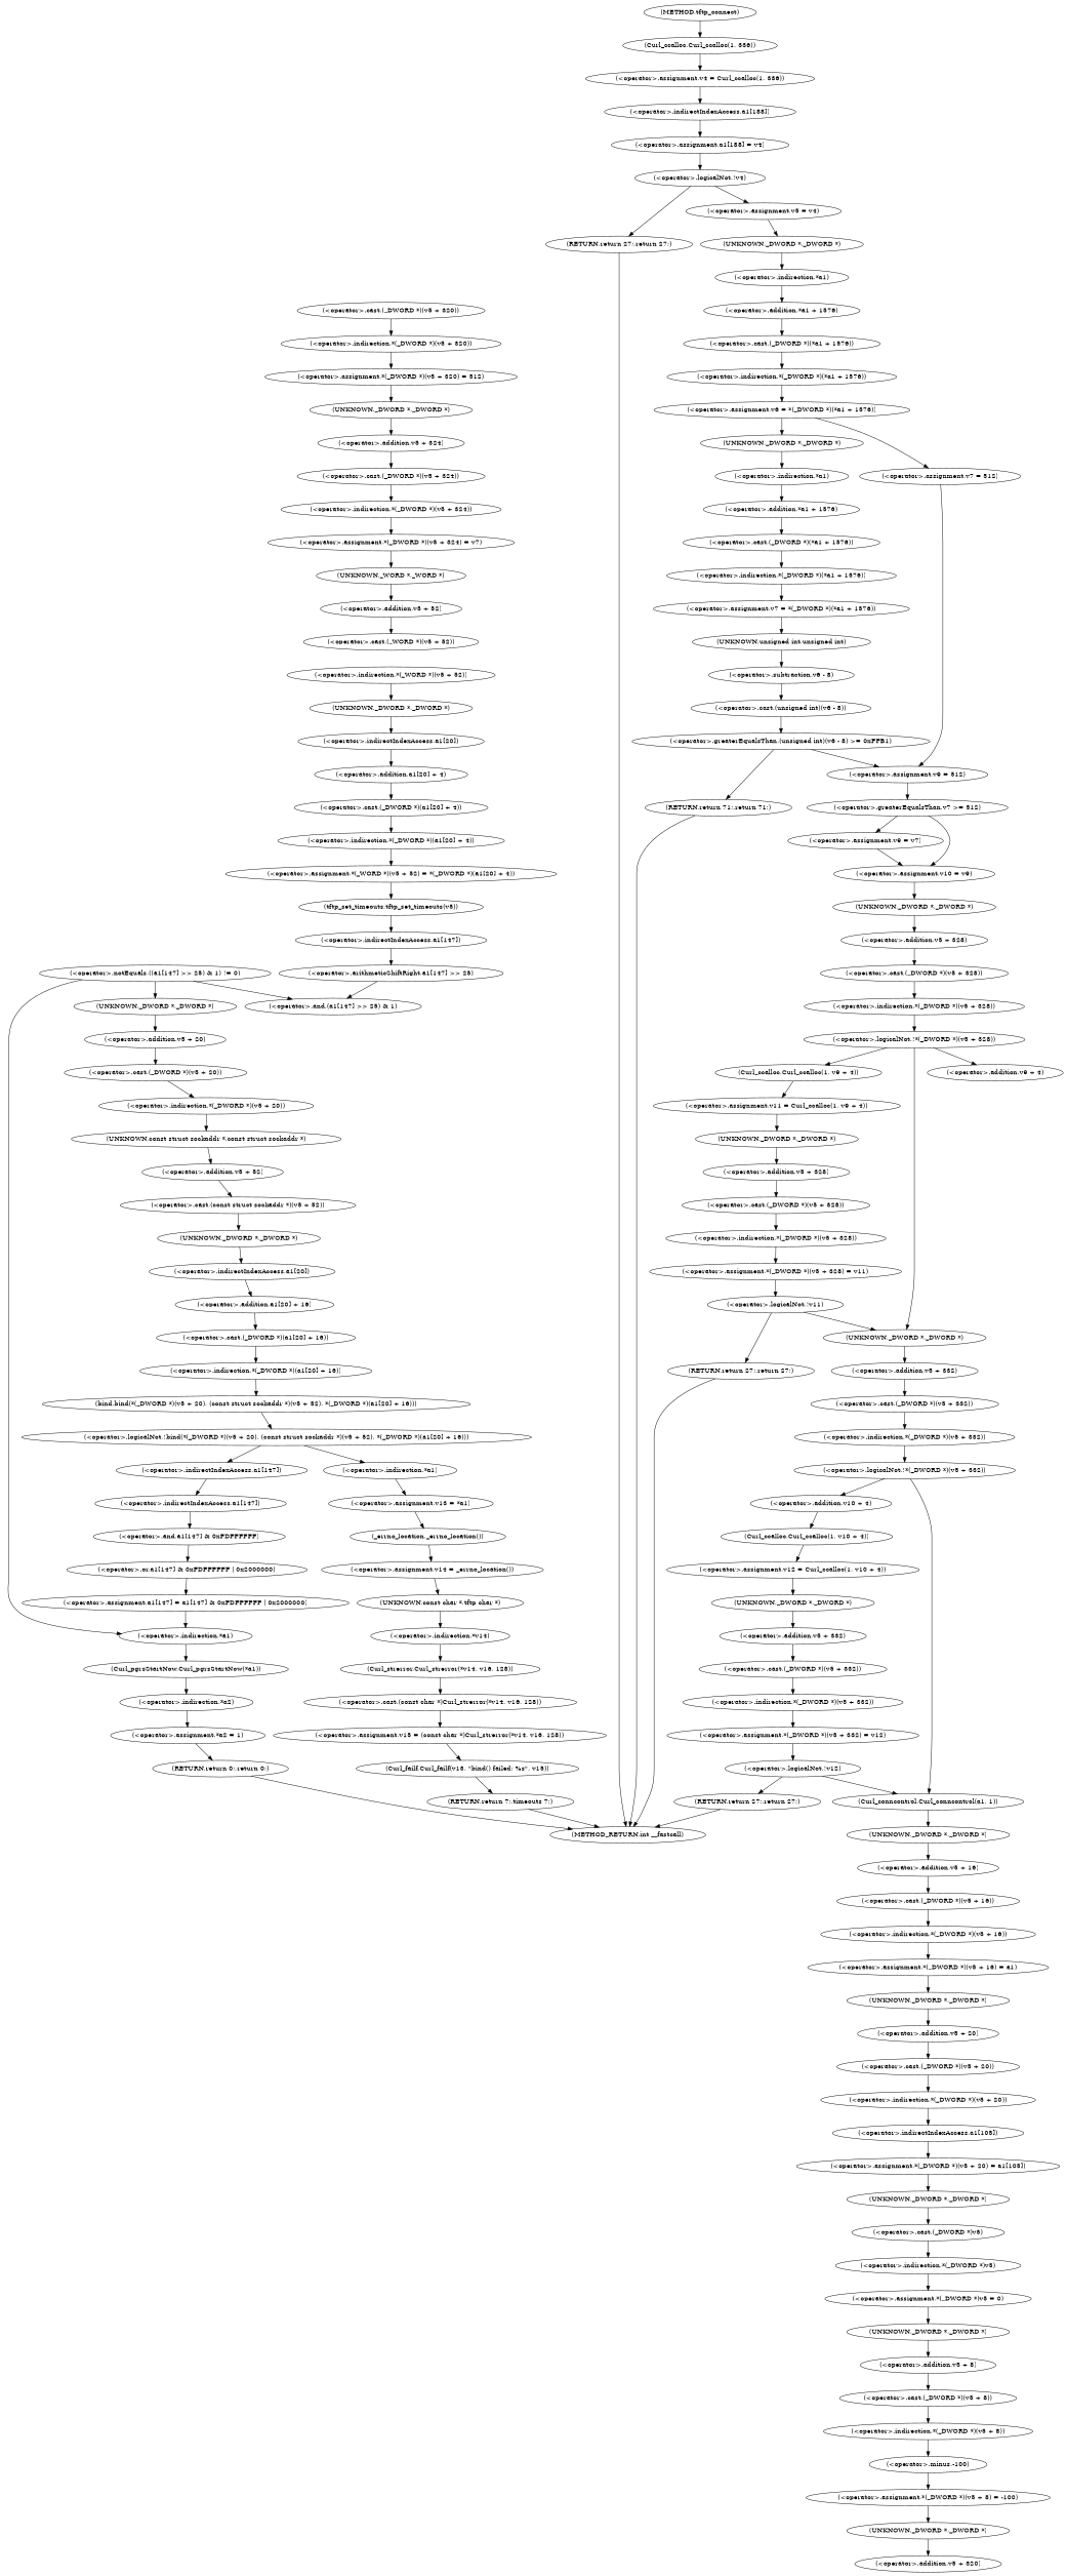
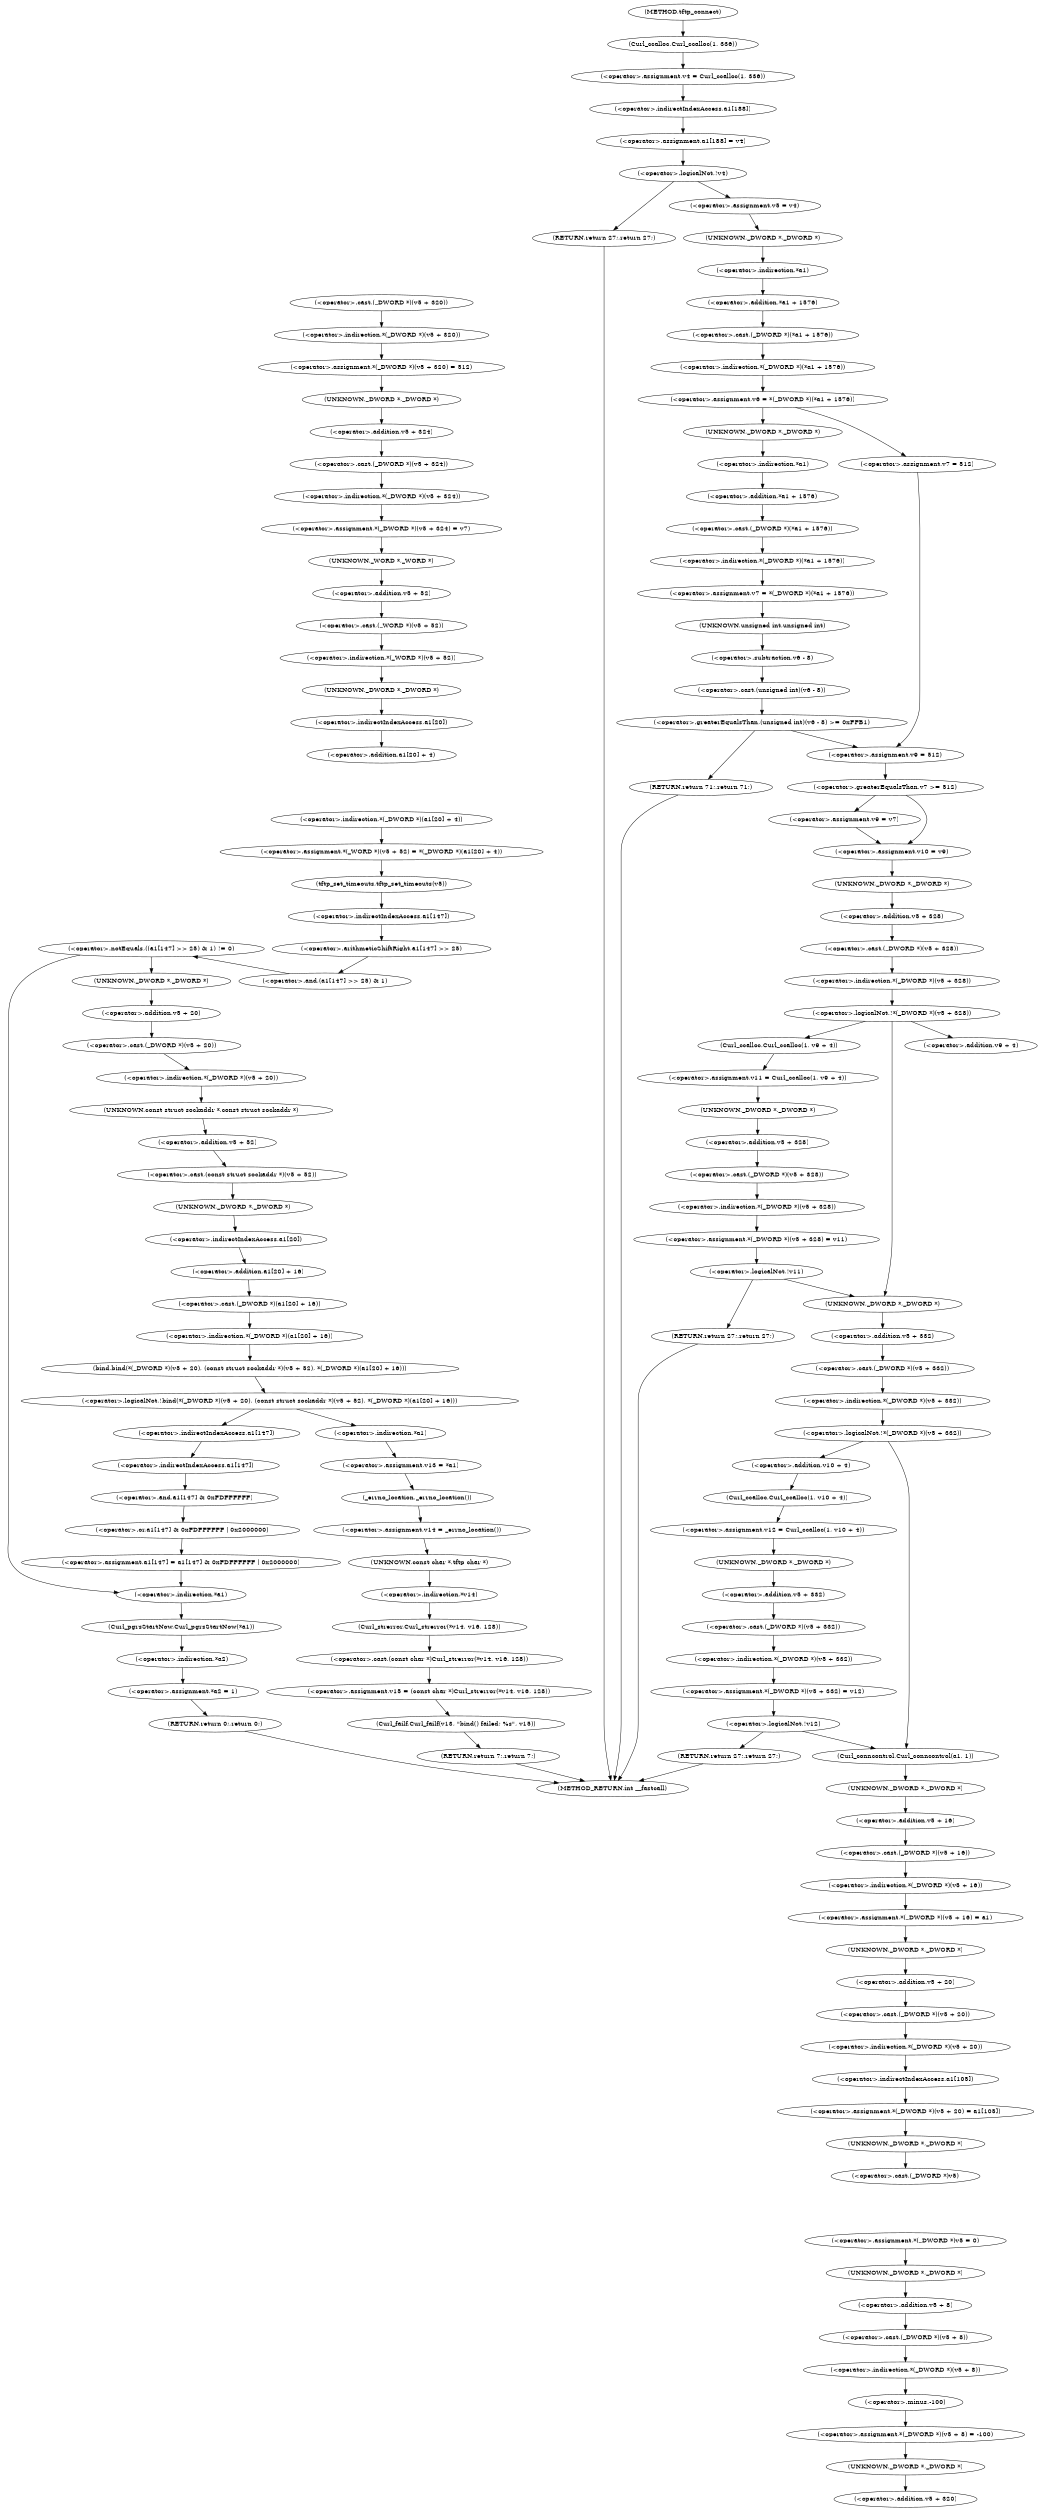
  digraph {
    n1 [label="(<operator>.assignment,v4 = Curl_ccalloc(1, 336))"]
    n2 [label="(<operator>.indirectIndexAccess,a1[188])"]
    n3 [label="(<operator>.assignment,a1[188] = v4)"]
    n4 [label="(Curl_ccalloc,Curl_ccalloc(1, 336))"]
    n5 [label="(<operator>.logicalNot,!v4)"]
    n6 [label="(RETURN,return 27;,return 27;)"]
    n7 [label="(<operator>.assignment,v5 = v4)"]
    n8 [label="(METHOD_RETURN,int __fastcall)"]
    n9 [label="(UNKNOWN,_DWORD *,_DWORD *)"]
    n10 [label="(<operator>.indirection,*a1)"]
    n11 [label="(<operator>.assignment,v6 = *(_DWORD *)(*a1 + 1576))"]
    n12 [label="(UNKNOWN,_DWORD *,_DWORD *)"]
    n13 [label="(<operator>.assignment,v7 = 512)"]
    n14 [label="(<operator>.indirection,*a1)"]
    n15 [label="(<operator>.assignment,v9 = 512)"]
    n16 [label="(<operator>.indirection,*(_DWORD *)(*a1 + 1576))"]
    n17 [label="(<operator>.cast,(_DWORD *)(*a1 + 1576))"]
    n18 [label="(<operator>.addition,*a1 + 1576)"]
    n19 [label="(<operator>.assignment,v7 = *(_DWORD *)(*a1 + 1576))"]
    n20 [label="(UNKNOWN,unsigned int,unsigned int)"]
    n21 [label="(<operator>.subtraction,v6 - 8)"]
    n22 [label="(<operator>.indirection,*(_DWORD *)(*a1 + 1576))"]
    n23 [label="(<operator>.cast,(_DWORD *)(*a1 + 1576))"]
    n24 [label="(<operator>.addition,*a1 + 1576)"]
    n25 [label="(<operator>.greaterEqualsThan,(unsigned int)(v6 - 8) >= 0xFFB1)"]
    n26 [label="(RETURN,return 71;,return 71;)"]
    n27 [label="(<operator>.greaterEqualsThan,v7 >= 512)"]
    n28 [label="(<operator>.cast,(unsigned int)(v6 - 8))"]
    n29 [label="(<operator>.assignment,v9 = v7)"]
    n30 [label="(<operator>.assignment,v10 = v9)"]
    n31 [label="(UNKNOWN,_DWORD *,_DWORD *)"]
    n32 [label="(<operator>.addition,v5 + 328)"]
    n33 [label="(<operator>.logicalNot,!*(_DWORD *)(v5 + 328))"]
    n34 [label="(<operator>.addition,v9 + 4)"]
    n35 [label="(UNKNOWN,_DWORD *,_DWORD *)"]
    n36 [label="(Curl_ccalloc,Curl_ccalloc(1, v9 + 4))"]
    n37 [label="(<operator>.addition,v5 + 332)"]
    n38 [label="(<operator>.indirection,*(_DWORD *)(v5 + 328))"]
    n39 [label="(<operator>.cast,(_DWORD *)(v5 + 328))"]
    n40 [label="(<operator>.assignment,v11 = Curl_ccalloc(1, v9 + 4))"]
    n41 [label="(UNKNOWN,_DWORD *,_DWORD *)"]
    n42 [label="(<operator>.addition,v5 + 328)"]
    n43 [label="(<operator>.assignment,*(_DWORD *)(v5 + 328) = v11)"]
    n44 [label="(<operator>.logicalNot,!v11)"]
    n45 [label="(RETURN,return 27;,return 27;)"]
    n46 [label="(<operator>.indirection,*(_DWORD *)(v5 + 328))"]
    n47 [label="(<operator>.cast,(_DWORD *)(v5 + 328))"]
    n48 [label="(<operator>.logicalNot,!*(_DWORD *)(v5 + 332))"]
    n49 [label="(<operator>.addition,v10 + 4)"]
    n50 [label="(Curl_conncontrol,Curl_conncontrol(a1, 1))"]
    n51 [label="(Curl_ccalloc,Curl_ccalloc(1, v10 + 4))"]
    n52 [label="(UNKNOWN,_DWORD *,_DWORD *)"]
    n53 [label="(<operator>.indirection,*(_DWORD *)(v5 + 332))"]
    n54 [label="(<operator>.cast,(_DWORD *)(v5 + 332))"]
    n55 [label="(<operator>.assignment,v12 = Curl_ccalloc(1, v10 + 4))"]
    n56 [label="(UNKNOWN,_DWORD *,_DWORD *)"]
    n57 [label="(<operator>.addition,v5 + 332)"]
    n58 [label="(<operator>.assignment,*(_DWORD *)(v5 + 332) = v12)"]
    n59 [label="(<operator>.logicalNot,!v12)"]
    n60 [label="(RETURN,return 27;,return 27;)"]
    n61 [label="(<operator>.indirection,*(_DWORD *)(v5 + 332))"]
    n62 [label="(<operator>.cast,(_DWORD *)(v5 + 332))"]
    n63 [label="(<operator>.addition,v5 + 16)"]
    n64 [label="(<operator>.assignment,*(_DWORD *)(v5 + 16) = a1)"]
    n65 [label="(UNKNOWN,_DWORD *,_DWORD *)"]
    n66 [label="(<operator>.addition,v5 + 20)"]
    n67 [label="(<operator>.indirection,*(_DWORD *)(v5 + 16))"]
    n68 [label="(<operator>.cast,(_DWORD *)(v5 + 16))"]
    n69 [label="(<operator>.assignment,*(_DWORD *)(v5 + 20) = a1[105])"]
    n70 [label="(UNKNOWN,_DWORD *,_DWORD *)"]
    n71 [label="(<operator>.cast,(_DWORD *)v5)"]
    n72 [label="(<operator>.indirection,*(_DWORD *)(v5 + 20))"]
    n73 [label="(<operator>.indirectIndexAccess,a1[105])"]
    n74 [label="(<operator>.cast,(_DWORD *)(v5 + 20))"]
    n75 [label="(<operator>.assignment,*(_DWORD *)v5 = 0)"]
    n76 [label="(UNKNOWN,_DWORD *,_DWORD *)"]
    n77 [label="(<operator>.addition,v5 + 8)"]
-   n78 [label="(<operator>.indirection,*(_DWORD *)v5)"]
    n79 [label="(<operator>.assignment,*(_DWORD *)(v5 + 8) = -100)"]
    n80 [label="(UNKNOWN,_DWORD *,_DWORD *)"]
    n81 [label="(<operator>.addition,v5 + 320)"]
    n82 [label="(<operator>.indirection,*(_DWORD *)(v5 + 8))"]
    n83 [label="(<operator>.minus,-100)"]
    n84 [label="(<operator>.cast,(_DWORD *)(v5 + 8))"]
    n85 [label="(<operator>.assignment,*(_DWORD *)(v5 + 320) = 512)"]
    n86 [label="(UNKNOWN,_DWORD *,_DWORD *)"]
    n87 [label="(<operator>.addition,v5 + 324)"]
    n88 [label="(<operator>.indirection,*(_DWORD *)(v5 + 320))"]
    n89 [label="(<operator>.cast,(_DWORD *)(v5 + 320))"]
    n90 [label="(<operator>.assignment,*(_DWORD *)(v5 + 324) = v7)"]
    n91 [label="(UNKNOWN,_WORD *,_WORD *)"]
    n92 [label="(<operator>.addition,v5 + 52)"]
    n93 [label="(<operator>.indirection,*(_DWORD *)(v5 + 324))"]
    n94 [label="(<operator>.cast,(_DWORD *)(v5 + 324))"]
    n95 [label="(<operator>.assignment,*(_WORD *)(v5 + 52) = *(_DWORD *)(a1[20] + 4))"]
    n96 [label="(tftp_set_timeouts,tftp_set_timeouts(v5))"]
    n97 [label="(<operator>.indirectIndexAccess,a1[147])"]
    n98 [label="(<operator>.indirection,*(_WORD *)(v5 + 52))"]
    n99 [label="(UNKNOWN,_DWORD *,_DWORD *)"]
    n100 [label="(<operator>.indirectIndexAccess,a1[20])"]
    n101 [label="(<operator>.cast,(_WORD *)(v5 + 52))"]
    n102 [label="(<operator>.indirection,*(_DWORD *)(a1[20] + 4))"]
-   n103 [label="(<operator>.cast,(_DWORD *)(a1[20] + 4))"]
    n104 [label="(<operator>.addition,a1[20] + 4)"]
    n105 [label="(<operator>.arithmeticShiftRight,a1[147] >> 25)"]
    n106 [label="(<operator>.notEquals,((a1[147] >> 25) & 1) != 0)"]
    n107 [label="(<operator>.indirection,*a1)"]
    n108 [label="(UNKNOWN,_DWORD *,_DWORD *)"]
    n109 [label="(Curl_pgrsStartNow,Curl_pgrsStartNow(*a1))"]
    n110 [label="(<operator>.addition,v5 + 20)"]
    n111 [label="(<operator>.and,(a1[147] >> 25) & 1)"]
    n112 [label="(<operator>.indirection,*a2)"]
    n113 [label="(<operator>.assignment,*a2 = 1)"]
    n114 [label="(RETURN,return 0;,return 0;)"]
    n115 [label="(<operator>.logicalNot,!bind(*(_DWORD *)(v5 + 20), (const struct sockaddr *)(v5 + 52), *(_DWORD *)(a1[20] + 16)))"]
    n116 [label="(<operator>.indirectIndexAccess,a1[147])"]
    n117 [label="(<operator>.indirection,*a1)"]
    n118 [label="(<operator>.indirectIndexAccess,a1[147])"]
    n119 [label="(<operator>.assignment,v13 = *a1)"]
    n120 [label="(bind,bind(*(_DWORD *)(v5 + 20), (const struct sockaddr *)(v5 + 52), *(_DWORD *)(a1[20] + 16)))"]
    n121 [label="(<operator>.indirection,*(_DWORD *)(v5 + 20))"]
    n122 [label="(UNKNOWN,const struct sockaddr *,const struct sockaddr *)"]
    n123 [label="(<operator>.addition,v5 + 52)"]
    n124 [label="(<operator>.cast,(_DWORD *)(v5 + 20))"]
    n125 [label="(<operator>.cast,(const struct sockaddr *)(v5 + 52))"]
    n126 [label="(UNKNOWN,_DWORD *,_DWORD *)"]
    n127 [label="(<operator>.indirectIndexAccess,a1[20])"]
    n128 [label="(<operator>.indirection,*(_DWORD *)(a1[20] + 16))"]
    n129 [label="(<operator>.cast,(_DWORD *)(a1[20] + 16))"]
    n130 [label="(<operator>.addition,a1[20] + 16)"]
    n131 [label="(<operator>.assignment,a1[147] = a1[147] & 0xFDFFFFFF | 0x2000000)"]
    n132 [label="(<operator>.and,a1[147] & 0xFDFFFFFF)"]
    n133 [label="(<operator>.or,a1[147] & 0xFDFFFFFF | 0x2000000)"]
    n134 [label="(_errno_location,_errno_location())"]
    n135 [label="(<operator>.assignment,v14 = _errno_location())"]
    n136 [label="(UNKNOWN,const char *,tftp char *)"]
    n137 [label="(<operator>.indirection,*v14)"]
    n138 [label="(<operator>.assignment,v15 = (const char *)Curl_strerror(*v14, v16, 128))"]
    n139 [label="(Curl_failf,Curl_failf(v13, \"bind() failed; %s\", v15))"]
-   n140 [label="(RETURN,return 7;,timeouts 7;)"]
+   n140 [label="(RETURN,return 7;,return 7;)"]
    n141 [label="(<operator>.cast,(const char *)Curl_strerror(*v14, v16, 128))"]
    n142 [label="(Curl_strerror,Curl_strerror(*v14, v16, 128))"]
    n143 [label="(METHOD,tftp_connect)"]
    n1 -> n2
    n2 -> n3
    n3 -> n5
    n4 -> n1
    n5 -> n6
    n5 -> n7
    n6 -> n8
    n7 -> n9
    n9 -> n10
    n10 -> n18
    n11 -> n12
    n11 -> n13
    n12 -> n14
    n13 -> n15
    n14 -> n24
    n15 -> n27
    n16 -> n11
    n17 -> n16
    n18 -> n17
    n19 -> n20
    n20 -> n21
    n21 -> n28
    n22 -> n19
    n23 -> n22
    n24 -> n23
    n25 -> n15
    n25 -> n26
    n26 -> n8
    n27 -> n29
    n27 -> n30
    n28 -> n25
    n29 -> n30
    n30 -> n31
    n31 -> n32
    n32 -> n39
    n33 -> n34
    n33 -> n35
    n33 -> n36
    n35 -> n37
    n36 -> n40
    n37 -> n54
    n38 -> n33
    n39 -> n38
    n40 -> n41
    n41 -> n42
    n42 -> n47
    n43 -> n44
    n44 -> n35
    n44 -> n45
    n45 -> n8
    n46 -> n43
    n47 -> n46
    n48 -> n49
    n48 -> n50
    n49 -> n51
    n50 -> n52
    n51 -> n55
    n52 -> n63
    n53 -> n48
    n54 -> n53
    n55 -> n56
    n56 -> n57
    n57 -> n62
    n58 -> n59
    n59 -> n50
    n59 -> n60
    n60 -> n8
    n61 -> n58
    n62 -> n61
    n63 -> n68
    n64 -> n65
    n65 -> n66
    n66 -> n74
    n67 -> n64
    n68 -> n67
    n69 -> n70
    n70 -> n71
-   n71 -> n78
    n72 -> n73
    n73 -> n69
    n74 -> n72
    n75 -> n76
    n76 -> n77
    n77 -> n84
-   n78 -> n75
    n79 -> n80
    n80 -> n81
    n82 -> n83
    n83 -> n79
    n84 -> n82
    n85 -> n86
    n86 -> n87
    n87 -> n94
    n88 -> n85
    n89 -> n88
    n90 -> n91
    n91 -> n92
    n92 -> n101
    n93 -> n90
    n94 -> n93
    n95 -> n96
    n96 -> n97
    n97 -> n105
    n98 -> n99
    n99 -> n100
    n100 -> n104
+   n101 -> n98
    n102 -> n95
-   n103 -> n102
-   n104 -> n103
    n105 -> n111
    n106 -> n107
    n106 -> n108
    n107 -> n109
    n108 -> n110
    n109 -> n112
    n110 -> n124
-   n106 -> n111
+   n111 -> n106
    n112 -> n113
    n113 -> n114
    n114 -> n8
    n115 -> n116
    n115 -> n117
    n116 -> n118
    n117 -> n119
    n118 -> n132
    n119 -> n134
    n120 -> n115
    n121 -> n122
    n122 -> n123
    n123 -> n125
    n124 -> n121
    n125 -> n126
    n126 -> n127
    n127 -> n130
    n128 -> n120
    n129 -> n128
    n130 -> n129
    n131 -> n107
    n132 -> n133
    n133 -> n131
    n134 -> n135
    n135 -> n136
    n136 -> n137
    n137 -> n142
    n138 -> n139
    n139 -> n140
    n140 -> n8
    n141 -> n138
    n142 -> n141
    n143 -> n4
  }
